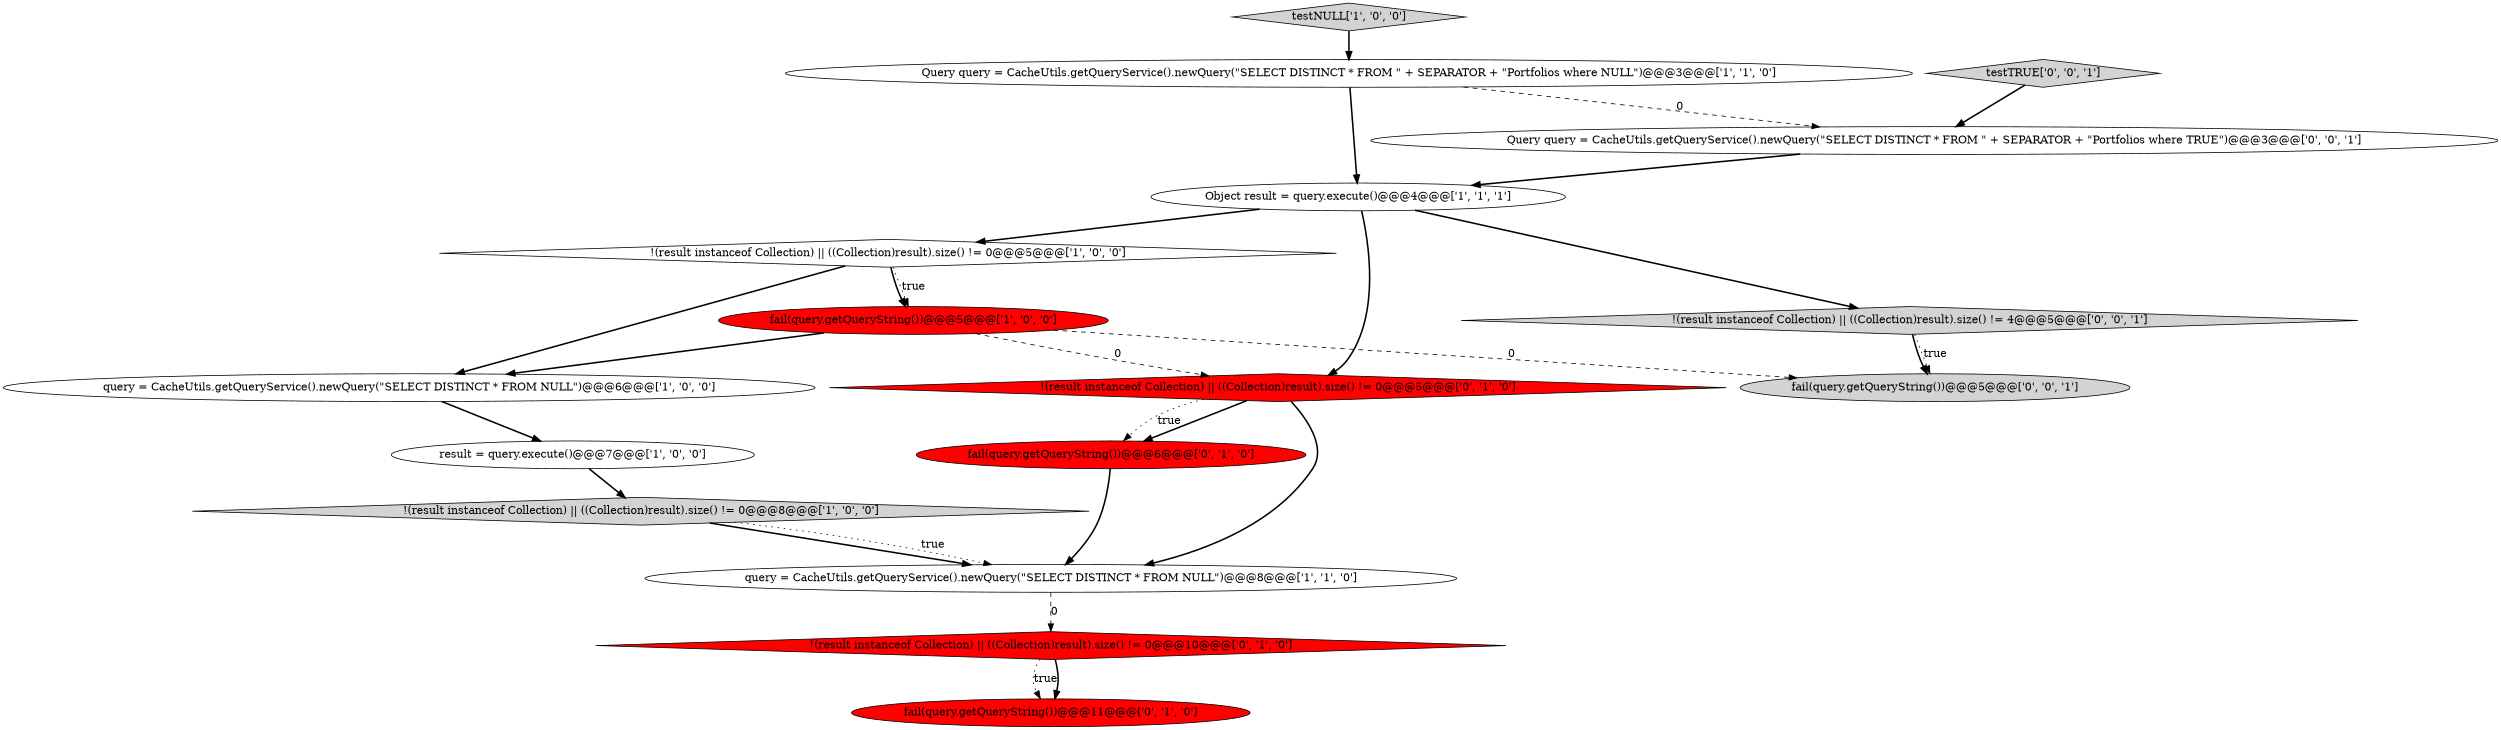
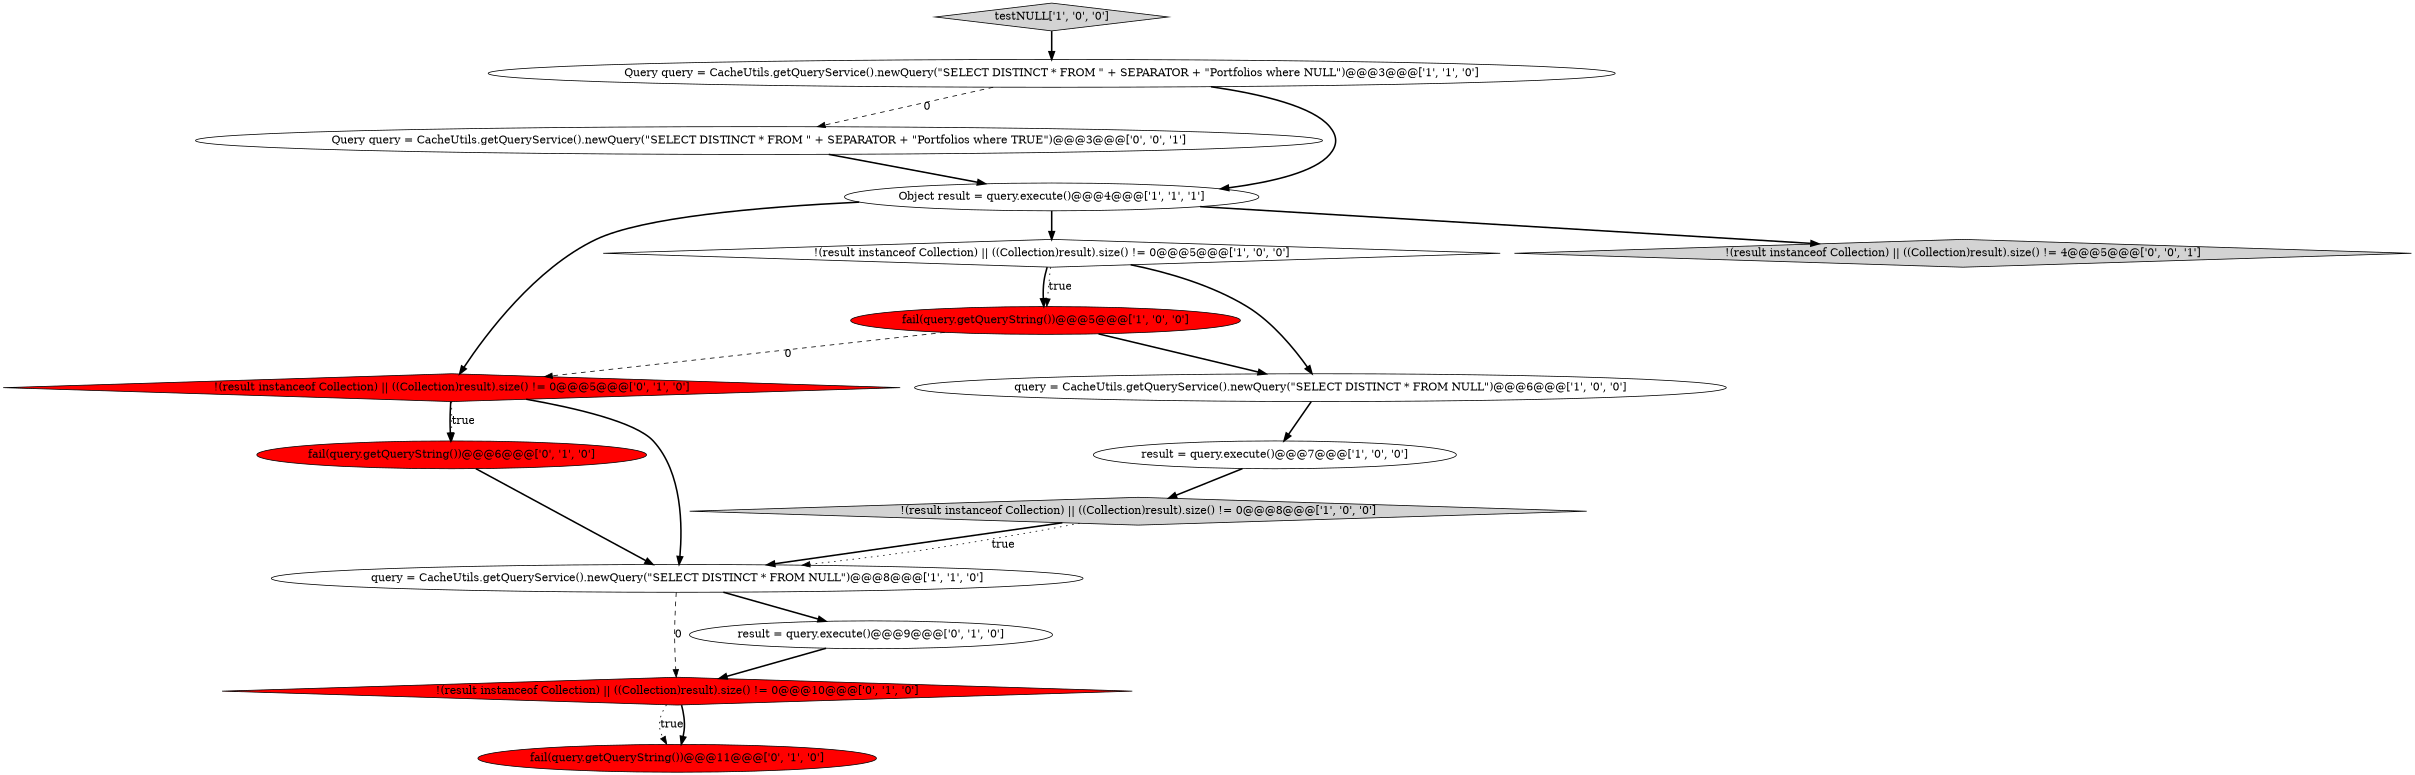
  digraph {
    node [fillcolor=white shape=ellipse style=filled]
    edge [style=bold]
    n1 [fillcolor=red label="!(result instanceof Collection) || ((Collection)result).size() != 0@@@10@@@['0', '1', '0']" shape=diamond]
    n2 [fillcolor=red label="fail(query.getQueryString())@@@11@@@['0', '1', '0']"]
    n3 [fillcolor=lightgray label="!(result instanceof Collection) || ((Collection)result).size() != 0@@@8@@@['1', '0', '0']" shape=diamond]
    n4 [label="query = CacheUtils.getQueryService().newQuery(\"SELECT DISTINCT * FROM NULL\")@@@8@@@['1', '1', '0']"]
+   n5 [label="result = query.execute()@@@9@@@['0', '1', '0']"]
    n6 [label="Query query = CacheUtils.getQueryService().newQuery(\"SELECT DISTINCT * FROM \" + SEPARATOR + \"Portfolios where NULL\")@@@3@@@['1', '1', '0']"]
    n7 [label="Query query = CacheUtils.getQueryService().newQuery(\"SELECT DISTINCT * FROM \" + SEPARATOR + \"Portfolios where TRUE\")@@@3@@@['0', '0', '1']"]
    n8 [label="Object result = query.execute()@@@4@@@['1', '1', '1']"]
-   n9 [fillcolor=lightgray label="testTRUE['0', '0', '1']" shape=diamond]
    n10 [fillcolor=red label="!(result instanceof Collection) || ((Collection)result).size() != 0@@@5@@@['0', '1', '0']" shape=diamond]
    n11 [label="!(result instanceof Collection) || ((Collection)result).size() != 0@@@5@@@['1', '0', '0']" shape=diamond]
    n12 [fillcolor=lightgray label="!(result instanceof Collection) || ((Collection)result).size() != 4@@@5@@@['0', '0', '1']" shape=diamond]
-   n13 [fillcolor=lightgray label="fail(query.getQueryString())@@@5@@@['0', '0', '1']"]
    n14 [fillcolor=lightgray label="testNULL['1', '0', '0']" shape=diamond]
    n15 [fillcolor=red label="fail(query.getQueryString())@@@6@@@['0', '1', '0']"]
    n16 [label="query = CacheUtils.getQueryService().newQuery(\"SELECT DISTINCT * FROM NULL\")@@@6@@@['1', '0', '0']"]
    n17 [fillcolor=red label="fail(query.getQueryString())@@@5@@@['1', '0', '0']"]
    n18 [label="result = query.execute()@@@7@@@['1', '0', '0']"]
    n1 -> n2 [label=true style=dotted]
    n1 -> n2
    n3 -> n4
    n3 -> n4 [label=true style=dotted]
    n4 -> n1 [label=0 style=dashed]
+   n4 -> n5
+   n5 -> n1
    n6 -> n7 [label=0 style=dashed]
    n6 -> n8
    n7 -> n8
    n8 -> n10
    n8 -> n11
    n8 -> n12
-   n9 -> n7
    n10 -> n4
    n10 -> n15
    n10 -> n15 [label=true style=dotted]
    n11 -> n16
    n11 -> n17
    n11 -> n17 [label=true style=dotted]
-   n12 -> n13 [label=true style=dotted]
-   n12 -> n13
    n14 -> n6
    n15 -> n4
    n16 -> n18
    n17 -> n10 [label=0 style=dashed]
-   n17 -> n13 [label=0 style=dashed]
    n17 -> n16
    n18 -> n3
  }
